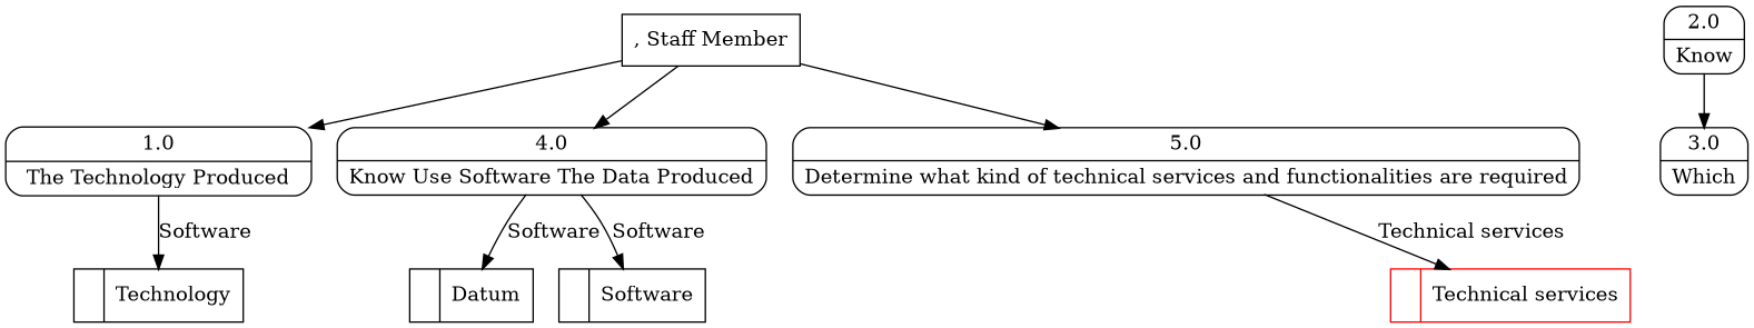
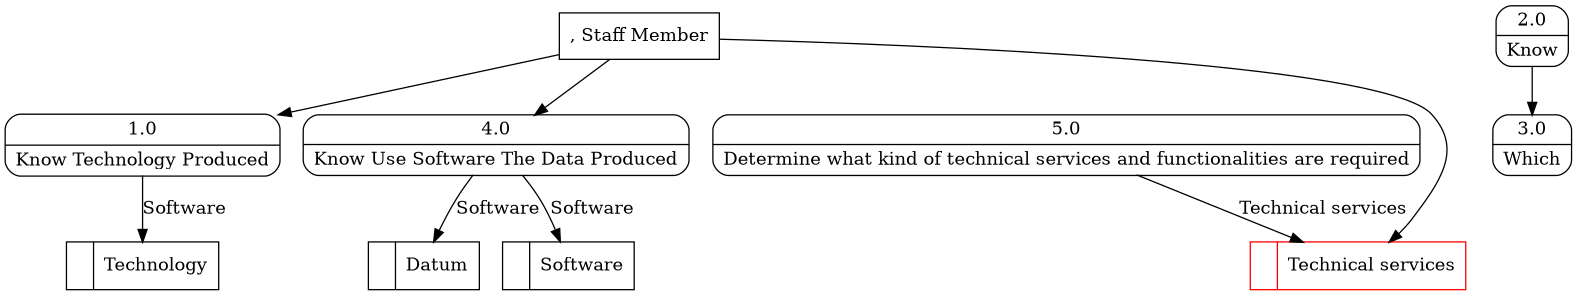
  digraph {
    node [shape=Mrecord]
    n1 [label="<f0>  |<f1> Technology " shape=record]
    n2 [label="<f0>  |<f1> Datum " shape=record]
    n3 [label="<f0>  |<f1> Software " shape=record]
    n4 [label=", Staff Member" shape=box]
-   n5 [label="{<f0> 1.0|<f1> The Technology Produced }"]
+   n5 [label="{<f0> 1.0|<f1> Know Technology Produced }"]
    n6 [label="{<f0> 4.0|<f1> Know Use Software The Data Produced }"]
    n7 [label="{<f0> 5.0|<f1> Determine what kind of technical services and functionalities are required }"]
    n8 [color=red label="<f0>  |<f1> Technical services " shape=record]
    n9 [label="{<f0> 2.0|<f1> Know }"]
    n10 [label="{<f0> 3.0|<f1> Which }"]
    n4 -> n5
    n4 -> n6
-   n4 -> n7
+   n4 -> n8
    n5 -> n1 [label=Software]
    n6 -> n2 [label=Software]
    n6 -> n3 [label=Software]
    n7 -> n8 [label="Technical services"]
    n9 -> n10
  }
